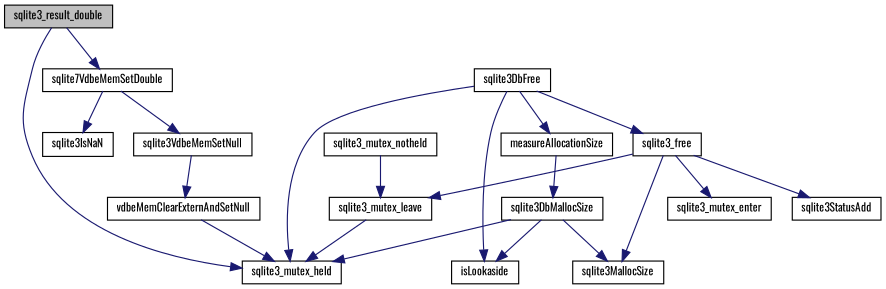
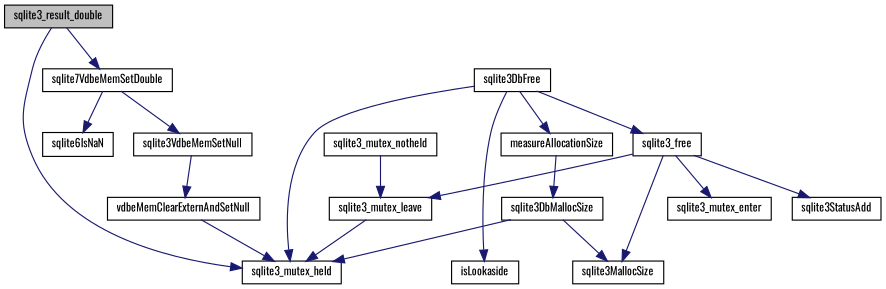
  digraph {
    fontname=Oswald
    rankdir=TB
    node [color=black fillcolor=white fontname=Oswald fontsize=10 shape=record style=filled]
    edge [color=midnightblue fontname=Oswald fontsize=10 labelfontname=FreeSans labelfontsize=10 style=solid]
    n1 [fillcolor=grey75 fontcolor=black height=0.2 label=sqlite3_result_double width=0.4]
    n2 [height=0.2 label=sqlite3_mutex_held width=0.4]
    n3 [height=0.2 label=sqlite7VdbeMemSetDouble width=0.4]
    n4 [height=0.2 label=sqlite3VdbeMemSetNull width=0.4]
-   n5 [height=0.2 label=sqlite3IsNaN width=0.4]
+   n5 [height=0.2 label=sqlite6IsNaN width=0.4]
    n6 [height=0.2 label=vdbeMemClearExternAndSetNull width=0.4]
    n7 [height=0.2 label=sqlite3DbFree width=0.4]
    n8 [height=0.2 label=measureAllocationSize width=0.4]
    n9 [height=0.2 label=isLookaside width=0.4]
    n10 [height=0.2 label=sqlite3_free width=0.4]
    n11 [height=0.2 label=sqlite3DbMallocSize width=0.4]
    n12 [height=0.2 label=sqlite3MallocSize width=0.4]
    n13 [height=0.2 label=sqlite3_mutex_enter width=0.4]
    n14 [height=0.2 label=sqlite3StatusAdd width=0.4]
    n15 [height=0.2 label=sqlite3_mutex_leave width=0.4]
    n16 [height=0.2 label=sqlite3_mutex_notheld width=0.4]
    n1 -> n2
    n1 -> n3
    n3 -> n4
    n3 -> n5
    n4 -> n6
    n6 -> n2
    n7 -> n2
    n7 -> n8
    n7 -> n9
    n7 -> n10
    n8 -> n11
    n10 -> n12
    n10 -> n13
    n10 -> n14
    n10 -> n15
    n11 -> n2
-   n11 -> n9
    n11 -> n12
    n15 -> n2
    n16 -> n15
  }
